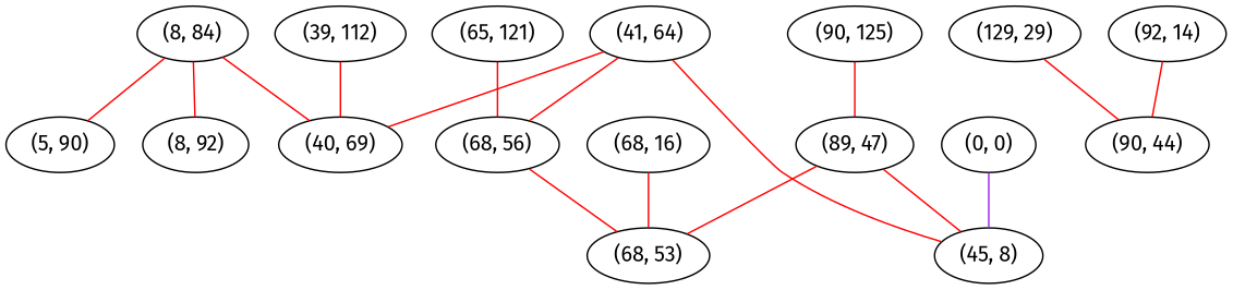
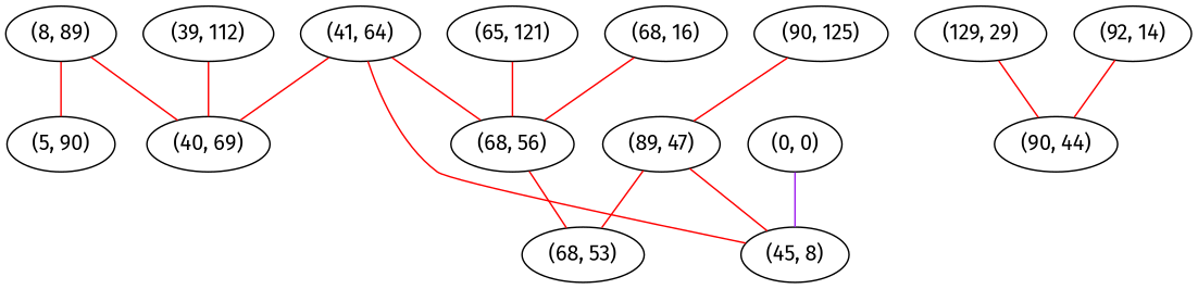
  graph {
    fontname="Fira Sans"
    node [fontname="Fira Sans"]
    edge [color=red fontname="Fira Sans" weight=1]
-   "(8, 89)" [label="(8, 84)"]
+   "(8, 89)"
    "(5, 90)"
-   "(8, 92)"
    "(40, 69)"
    "(41, 64)"
    "(68, 56)"
    "(45, 8)"
    "(68, 53)"
    "(0, 0)"
    "(65, 121)"
    "(90, 125)"
    "(89, 47)"
    "(129, 29)"
    "(90, 44)"
    "(68, 16)"
    "(92, 14)"
    "(39, 112)"
    "(8, 89)" -- "(5, 90)"
-   "(8, 89)" -- "(8, 92)"
    "(8, 89)" -- "(40, 69)"
    "(41, 64)" -- "(40, 69)"
    "(41, 64)" -- "(68, 56)"
    "(41, 64)" -- "(45, 8)"
    "(68, 56)" -- "(68, 53)"
    "(0, 0)" -- "(45, 8)" [color=purple weight=4]
    "(65, 121)" -- "(68, 56)"
    "(90, 125)" -- "(89, 47)"
    "(89, 47)" -- "(45, 8)"
    "(89, 47)" -- "(68, 53)"
    "(129, 29)" -- "(90, 44)"
-   "(68, 16)" -- "(68, 53)"
+   "(68, 16)" -- "(68, 56)"
    "(92, 14)" -- "(90, 44)"
    "(39, 112)" -- "(40, 69)"
  }
